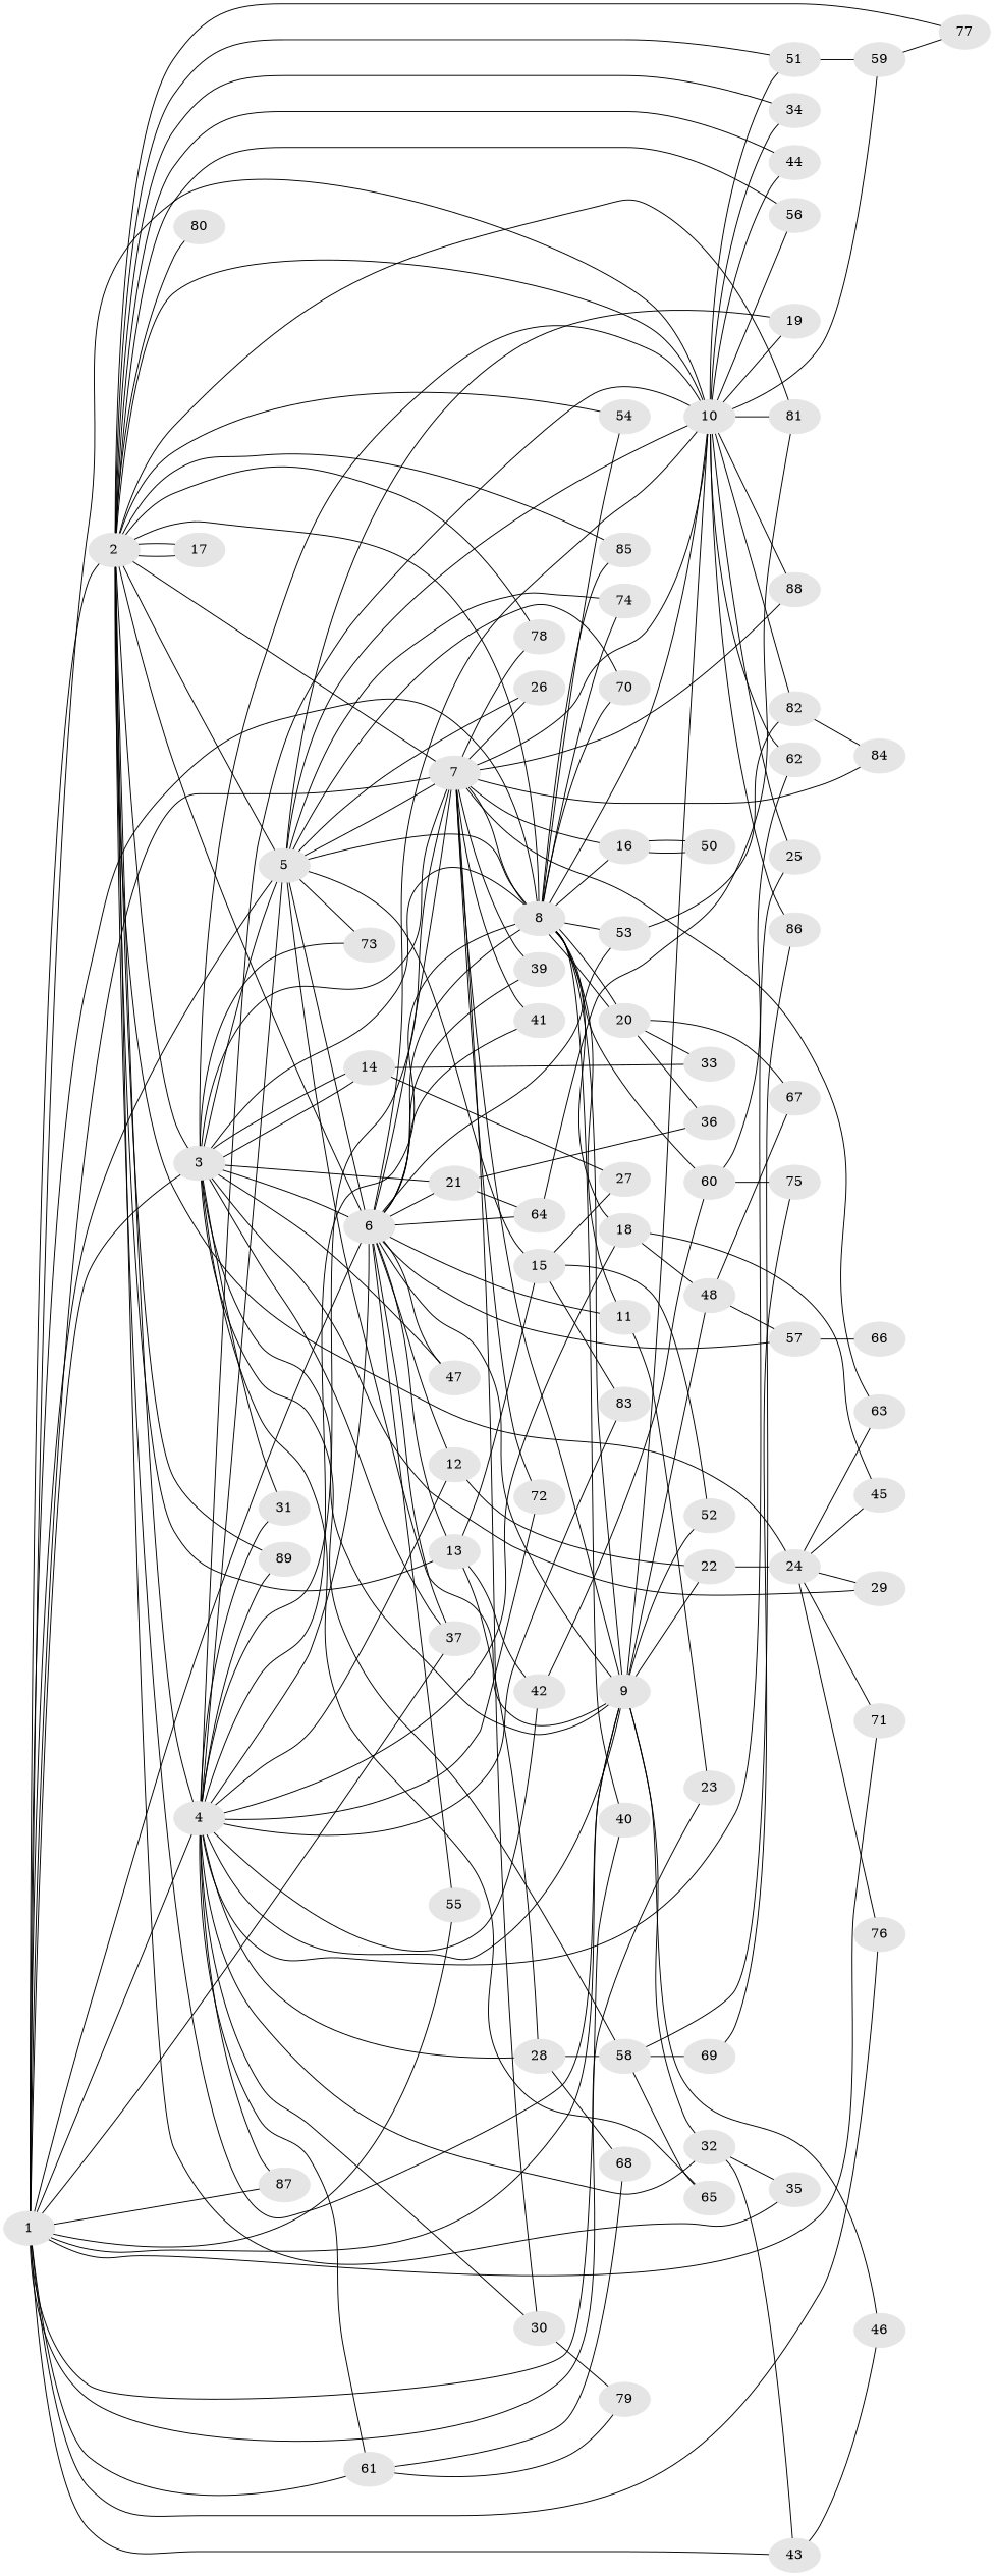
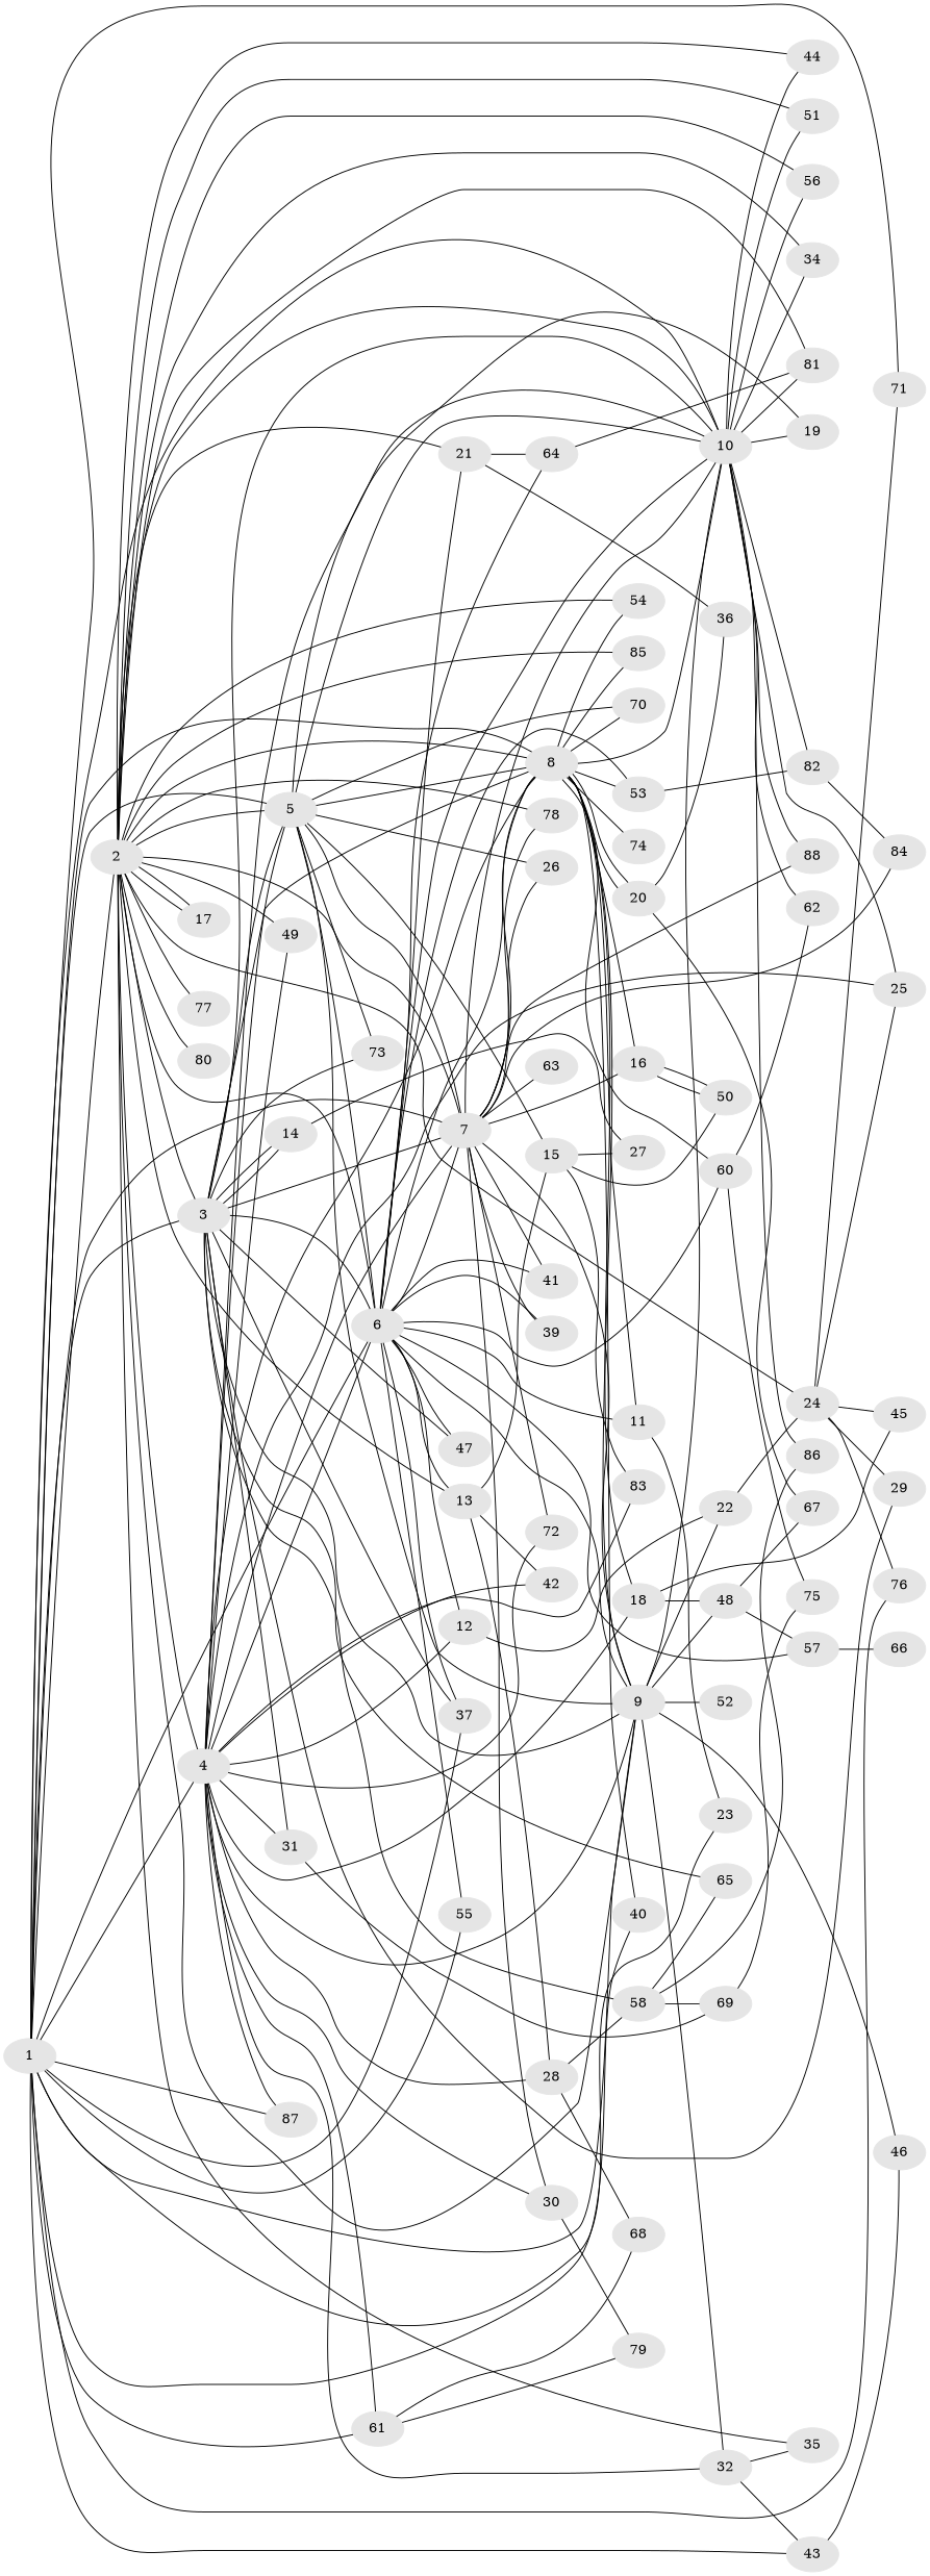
  graph {
    rankdir=LR
    node [color=gray90 style=filled]
    1
    2
    3
    4
    5
    6
    7
    8
    9
    10
    23
    37
    40
    43
    55
    61
    71
    76
    87
    13
    17
    21
    24
    34
    35
    44
-   49 [label=89]
+   49
    51
    54
    56
    77
    78
    80
    81
    85
    14
    29
    31
    47
    58
    65
    73
    12
    18
    25
    28
    30
    32
    42
    72
    83
    15
    19
    26
    70
    74
    11
    39
    41
    53
    57
    60
    64
    16
    n65 [label=88]
    63
    84
    20
    22
    46
    48
    52
-   59
    62
    82
    86
    68
    79
    36
    45
    27
-   33
    69
    66
    75
    50
    67
    1 -- 2
    1 -- 3
    1 -- 4
    1 -- 5
    1 -- 6
    1 -- 7
    1 -- 8
    1 -- 9
    1 -- 10
    1 -- 23
    1 -- 37
    1 -- 40
    1 -- 43
    1 -- 55
    1 -- 61
    1 -- 71
    1 -- 76
    1 -- 87
    2 -- 3
    2 -- 4
    2 -- 5
    2 -- 6
    2 -- 7
    2 -- 8
    2 -- 9
    2 -- 10
    2 -- 13
    2 -- 17
    2 -- 17
-   3 -- 21
+   2 -- 21
    2 -- 24
    2 -- 34
    2 -- 35
    2 -- 44
    2 -- 49
    2 -- 51
    2 -- 54
    2 -- 56
    2 -- 77
    2 -- 78
    2 -- 80
    2 -- 81
    2 -- 85
    3 -- 5
    3 -- 6
    3 -- 7
    3 -- 8
    3 -- 9
    3 -- 10
    3 -- 37
    3 -- 14
    3 -- 14
    3 -- 29
    3 -- 31
    3 -- 47
    3 -- 58
    3 -- 65
    3 -- 73
    4 -- 5
    4 -- 6
    4 -- 7
    4 -- 8
    4 -- 9
    4 -- 10
    4 -- 61
    4 -- 87
    4 -- 49
    4 -- 31
    4 -- 12
    4 -- 18
    4 -- 25
    4 -- 28
    4 -- 30
    4 -- 32
    4 -- 42
    4 -- 72
    4 -- 83
    5 -- 6
    5 -- 7
    5 -- 8
    5 -- 9
    5 -- 10
    5 -- 73
    5 -- 15
    5 -- 19
    5 -- 26
    5 -- 70
-   5 -- 74
    6 -- 7
    6 -- 8
    6 -- 9
    6 -- 10
    6 -- 37
    6 -- 55
    6 -- 13
    6 -- 21
    6 -- 47
    6 -- 12
    6 -- 11
    6 -- 39
    6 -- 41
    6 -- 53
    6 -- 57
-   42 -- 60
+   6 -- 60
    6 -- 64
    7 -- 8
    7 -- 9
    7 -- 10
    7 -- 78
    7 -- 30
    7 -- 72
    7 -- 26
    7 -- 39
    7 -- 41
    7 -- 16
    7 -- n65
    7 -- 63
    7 -- 84
    8 -- 9
    8 -- 10
    8 -- 40
    8 -- 54
    8 -- 85
    8 -- 18
    8 -- 70
    8 -- 74
    8 -- 11
    8 -- 53
    8 -- 60
    8 -- 16
    8 -- 20
    8 -- 20
    9 -- 10
    9 -- 32
    9 -- 22
    9 -- 46
    9 -- 48
    9 -- 52
    10 -- 34
    10 -- 44
    10 -- 51
    10 -- 56
    10 -- 81
    10 -- 25
    10 -- 19
    10 -- n65
-   10 -- 59
    10 -- 62
    10 -- 82
    10 -- 86
    43 -- 46
    61 -- 68
    61 -- 79
    13 -- 28
    13 -- 42
    13 -- 15
    21 -- 64
    21 -- 36
    24 -- 71
    24 -- 76
    24 -- 29
-   24 -- 63
+   24 -- 25
    24 -- 45
-   51 -- 59
    14 -- 27
-   14 -- 33
+   31 -- 69
    58 -- 65
    58 -- 86
    58 -- 69
    12 -- 22
    18 -- 48
    18 -- 45
    28 -- 58
    28 -- 68
    30 -- 79
    32 -- 43
    32 -- 35
    15 -- 83
-   15 -- 52
+   15 -- 50
    15 -- 27
    11 -- 23
    53 -- 82
    57 -- 66
    60 -- 62
    60 -- 75
    64 -- 81
    16 -- 50
    16 -- 50
    20 -- 36
-   20 -- 33
    20 -- 67
    22 -- 24
    48 -- 57
    48 -- 67
-   59 -- 77
    82 -- 84
    69 -- 75
  }
